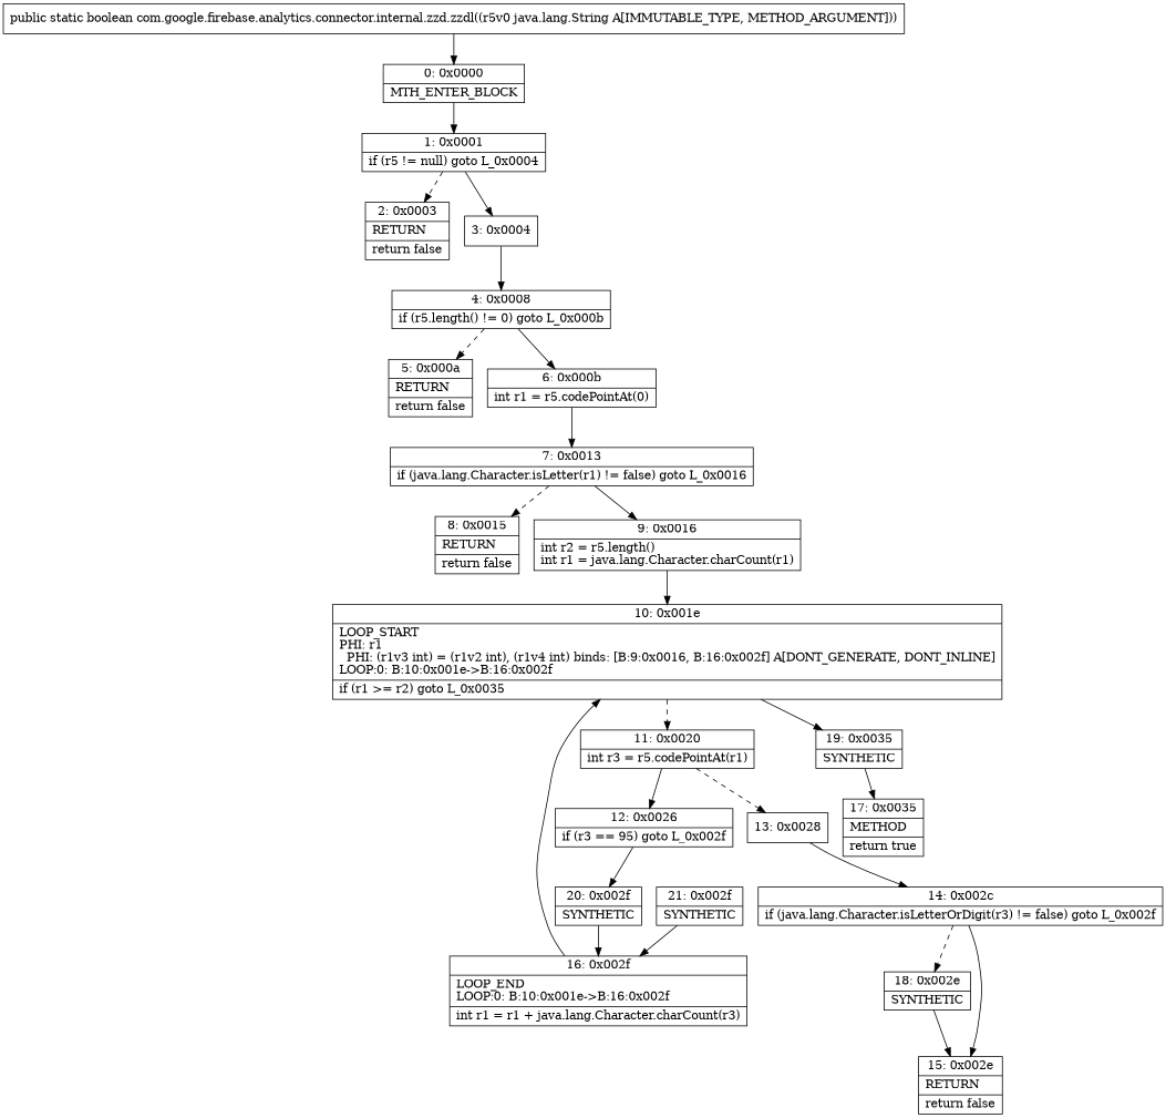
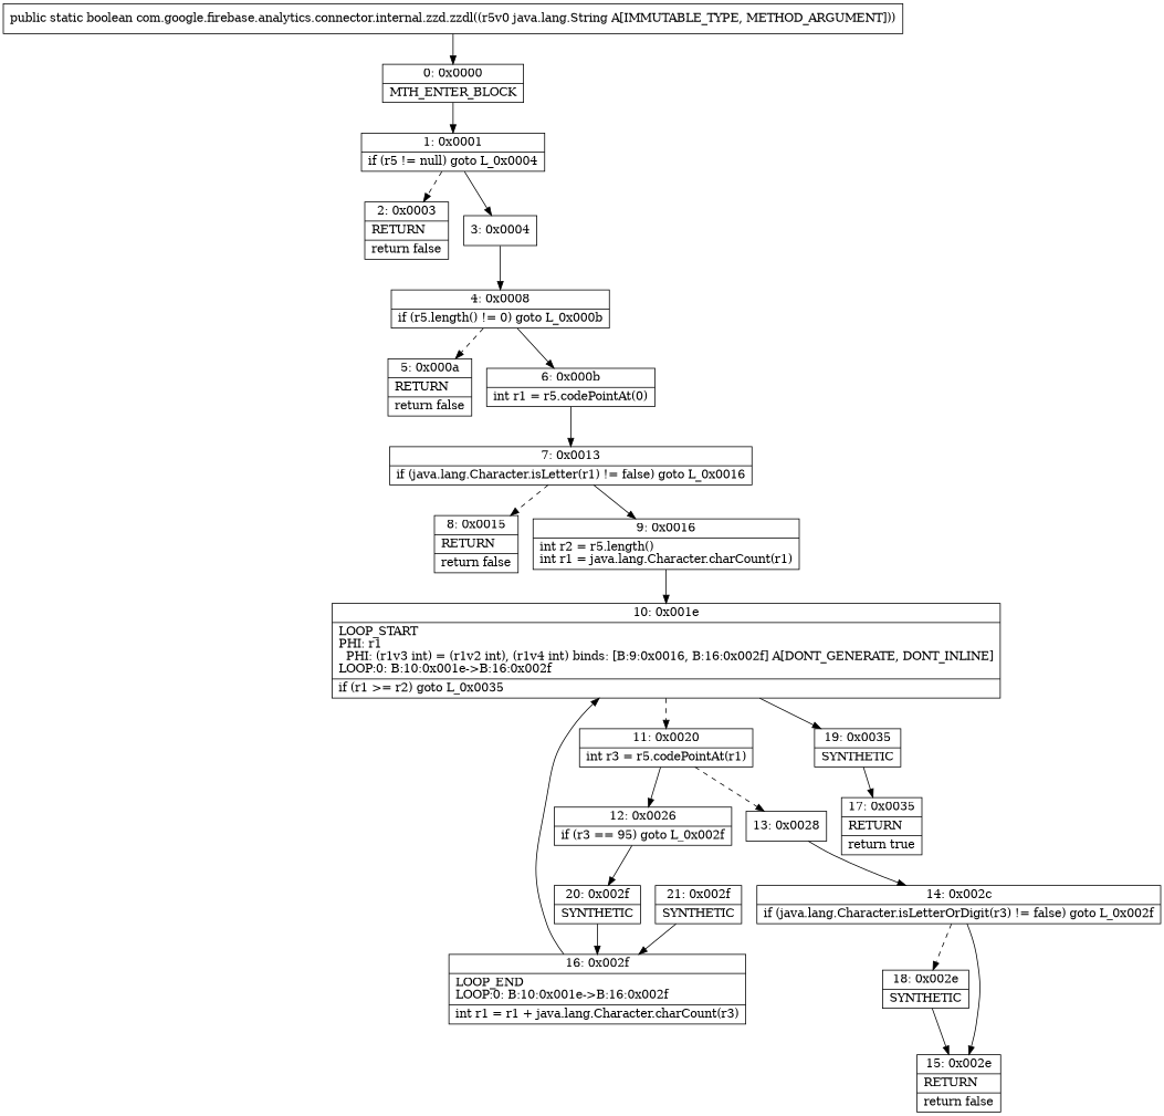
  digraph {
    node [shape=record]
    n1 [label="{0\:\ 0x0000|MTH_ENTER_BLOCK\l}"]
    n2 [label="{1\:\ 0x0001|if (r5 != null) goto L_0x0004\l}"]
    n3 [label="{2\:\ 0x0003|RETURN\l|return false\l}"]
    n4 [label="{3\:\ 0x0004}"]
    n5 [label="{4\:\ 0x0008|if (r5.length() != 0) goto L_0x000b\l}"]
    n6 [label="{5\:\ 0x000a|RETURN\l|return false\l}"]
    n7 [label="{6\:\ 0x000b|int r1 = r5.codePointAt(0)\l}"]
    n8 [label="{7\:\ 0x0013|if (java.lang.Character.isLetter(r1) != false) goto L_0x0016\l}"]
    n9 [label="{8\:\ 0x0015|RETURN\l|return false\l}"]
    n10 [label="{9\:\ 0x0016|int r2 = r5.length()\lint r1 = java.lang.Character.charCount(r1)\l}"]
    n11 [label="{10\:\ 0x001e|LOOP_START\lPHI: r1 \l  PHI: (r1v3 int) = (r1v2 int), (r1v4 int) binds: [B:9:0x0016, B:16:0x002f] A[DONT_GENERATE, DONT_INLINE]\lLOOP:0: B:10:0x001e\-\>B:16:0x002f\l|if (r1 \>= r2) goto L_0x0035\l}"]
    n12 [label="{11\:\ 0x0020|int r3 = r5.codePointAt(r1)\l}"]
    n13 [label="{19\:\ 0x0035|SYNTHETIC\l}"]
    n14 [label="{12\:\ 0x0026|if (r3 == 95) goto L_0x002f\l}"]
    n15 [label="{13\:\ 0x0028}"]
-   n16 [label="{17\:\ 0x0035|METHOD\l|return true\l}"]
+   n16 [label="{17\:\ 0x0035|RETURN\l|return true\l}"]
    n17 [label="{20\:\ 0x002f|SYNTHETIC\l}"]
    n18 [label="{14\:\ 0x002c|if (java.lang.Character.isLetterOrDigit(r3) != false) goto L_0x002f\l}"]
    n19 [label="{16\:\ 0x002f|LOOP_END\lLOOP:0: B:10:0x001e\-\>B:16:0x002f\l|int r1 = r1 + java.lang.Character.charCount(r3)\l}"]
    n20 [label="{18\:\ 0x002e|SYNTHETIC\l}"]
    n21 [label="{15\:\ 0x002e|RETURN\l|return false\l}"]
    n22 [label="{21\:\ 0x002f|SYNTHETIC\l}"]
    n23 [label="{public static boolean com.google.firebase.analytics.connector.internal.zzd.zzdl((r5v0 java.lang.String A[IMMUTABLE_TYPE, METHOD_ARGUMENT])) }"]
    n1 -> n2
    n2 -> n3 [style=dashed]
    n2 -> n4
    n4 -> n5
    n5 -> n6 [style=dashed]
    n5 -> n7
    n7 -> n8
    n8 -> n9 [style=dashed]
    n8 -> n10
    n10 -> n11
    n11 -> n12 [style=dashed]
    n11 -> n13
    n12 -> n14
    n12 -> n15 [style=dashed]
    n13 -> n16
    n14 -> n17
    n15 -> n18
    n17 -> n19
    n18 -> n20 [style=dashed]
    n18 -> n21
    n19 -> n11
    n20 -> n21
    n22 -> n19
    n23 -> n1
  }
